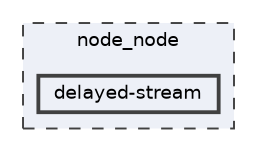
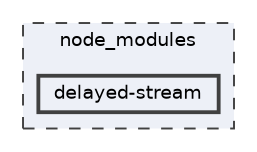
  digraph {
    compound=true
    rankdir=LR
    n1 [color=grey25 fillcolor="#edf0f7" fontname=Helvetica fontsize=10 height=0.2 label="delayed-stream" shape=box style="filled,bold" width=0.4]
    subgraph cluster_1 {
      bgcolor="#edf0f7"
      fontname=Helvetica
      fontsize=10
-     label=node_node
+     label=node_modules
      pencolor=grey25
      style="filled,dashed"
      n1
    }
  }
